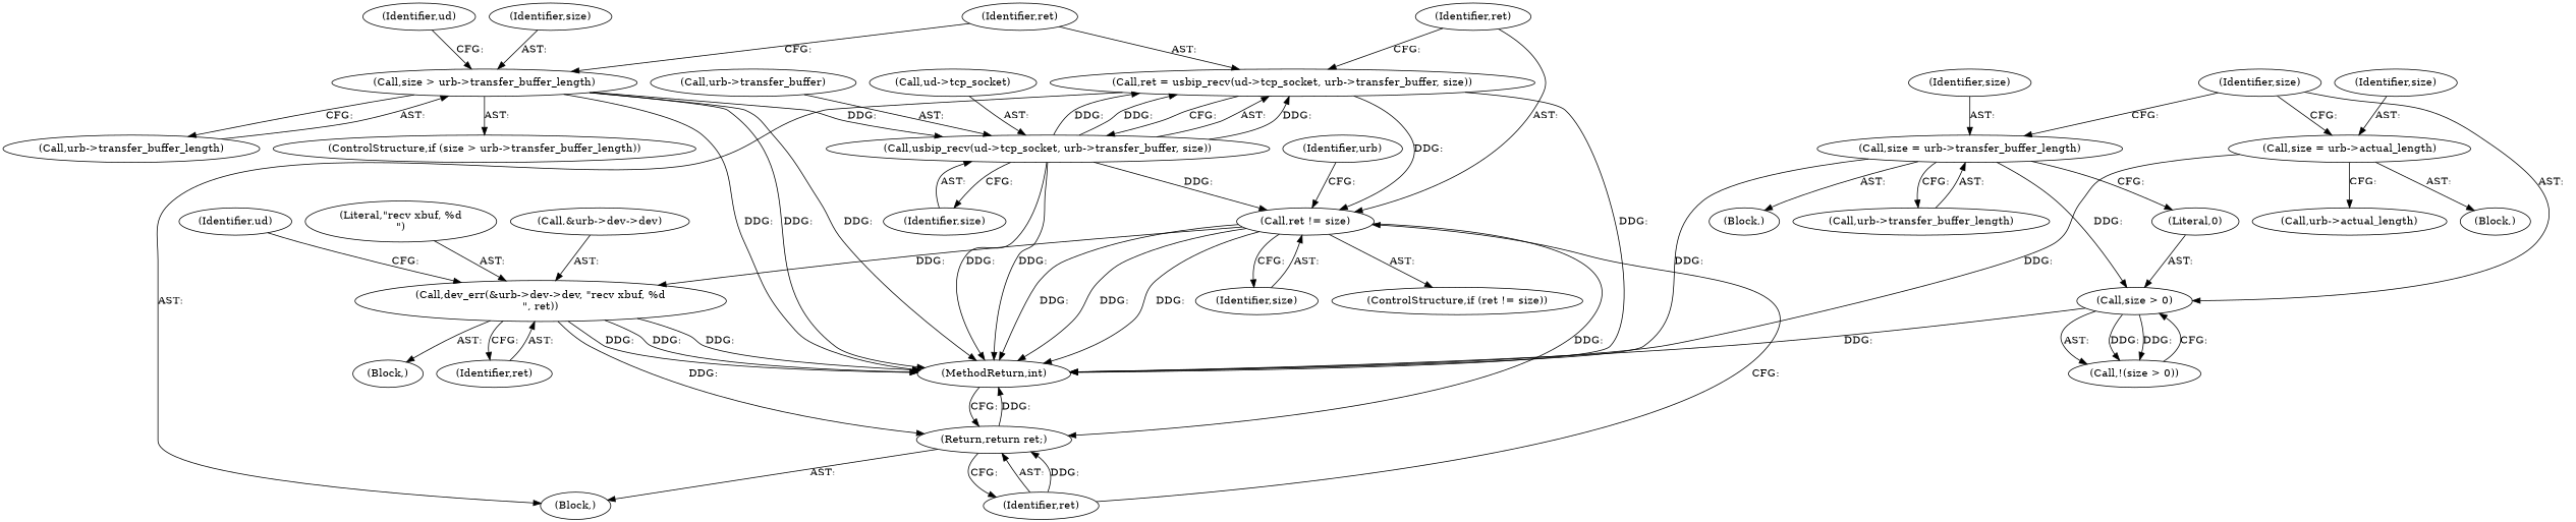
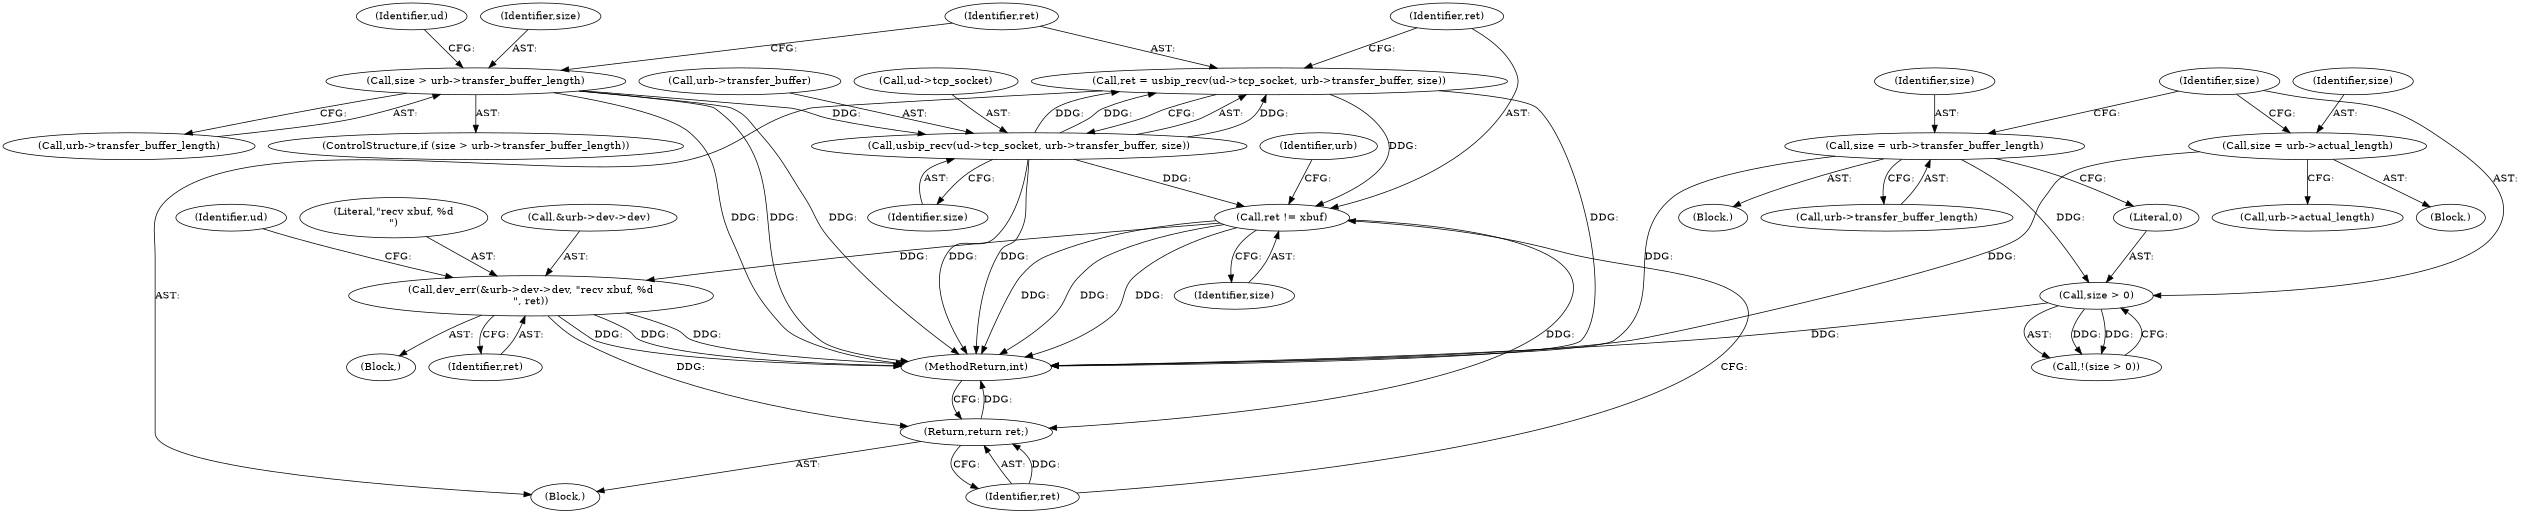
  digraph {
    n1 [label="(Call,ret = usbip_recv(ud->tcp_socket, urb->transfer_buffer, size))"]
    n2 [label="(Call,usbip_recv(ud->tcp_socket, urb->transfer_buffer, size))"]
-   n3 [label="(Call,ret != size)"]
+   n3 [label="(Call,ret != xbuf)"]
    n4 [label="(Block,)"]
    n5 [label="(MethodReturn,int)"]
    n6 [label="(Identifier,size)"]
    n7 [label="(Call,dev_err(&urb->dev->dev, \"recv xbuf, %d\n\", ret))"]
    n8 [label="(Return,return ret;)"]
-   n9 [label="(ControlStructure,if (ret != size))"]
    n10 [label="(Identifier,size)"]
    n11 [label="(Call,size > urb->transfer_buffer_length)"]
    n12 [label="(Call,urb->transfer_buffer_length)"]
    n13 [label="(ControlStructure,if (size > urb->transfer_buffer_length))"]
    n14 [label="(Call,size > 0)"]
    n15 [label="(Call,!(size > 0))"]
    n16 [label="(Literal,0)"]
    n17 [label="(Call,size = urb->transfer_buffer_length)"]
    n18 [label="(Block,)"]
    n19 [label="(Call,urb->transfer_buffer_length)"]
    n20 [label="(Call,size = urb->actual_length)"]
    n21 [label="(Block,)"]
    n22 [label="(Call,urb->actual_length)"]
    n23 [label="(Block,)"]
    n24 [label="(Identifier,ret)"]
    n25 [label="(Identifier,ret)"]
    n26 [label="(Literal,\"recv xbuf, %d\n\")"]
    n27 [label="(Identifier,ret)"]
    n28 [label="(Identifier,ret)"]
    n29 [label="(Identifier,ud)"]
    n30 [label="(Identifier,urb)"]
    n31 [label="(Identifier,size)"]
    n32 [label="(Identifier,size)"]
    n33 [label="(Call,&urb->dev->dev)"]
    n34 [label="(Identifier,ud)"]
    n35 [label="(Call,urb->transfer_buffer)"]
    n36 [label="(Call,ud->tcp_socket)"]
    n37 [label="(Identifier,size)"]
    n38 [label="(Identifier,size)"]
    n1 -> n2 [label="CFG: "]
    n1 -> n3 [label="DDG: "]
    n1 -> n4 [label="AST: "]
    n1 -> n5 [label="DDG: "]
    n2 -> n1 [label="AST: "]
    n2 -> n1 [label="DDG: "]
    n2 -> n1 [label="DDG: "]
    n2 -> n1 [label="DDG: "]
    n2 -> n3 [label="DDG: "]
    n2 -> n5 [label="DDG: "]
    n2 -> n5 [label="DDG: "]
    n2 -> n6 [label="CFG: "]
    n3 -> n5 [label="DDG: "]
    n3 -> n5 [label="DDG: "]
    n3 -> n5 [label="DDG: "]
    n3 -> n7 [label="DDG: "]
    n3 -> n8 [label="DDG: "]
-   n3 -> n9 [label="AST: "]
    n3 -> n10 [label="CFG: "]
    n5 -> n8 [label="CFG: "]
    n6 -> n2 [label="AST: "]
    n7 -> n5 [label="DDG: "]
    n7 -> n5 [label="DDG: "]
    n7 -> n5 [label="DDG: "]
    n7 -> n8 [label="DDG: "]
    n7 -> n23 [label="AST: "]
    n7 -> n24 [label="CFG: "]
    n8 -> n4 [label="AST: "]
    n8 -> n5 [label="DDG: "]
    n8 -> n25 [label="CFG: "]
    n10 -> n3 [label="AST: "]
    n11 -> n2 [label="DDG: "]
    n11 -> n5 [label="DDG: "]
    n11 -> n5 [label="DDG: "]
    n11 -> n5 [label="DDG: "]
    n11 -> n12 [label="CFG: "]
    n11 -> n13 [label="AST: "]
    n12 -> n11 [label="AST: "]
    n14 -> n5 [label="DDG: "]
    n14 -> n15 [label="AST: "]
    n14 -> n15 [label="DDG: "]
    n14 -> n15 [label="DDG: "]
    n15 -> n14 [label="CFG: "]
    n16 -> n14 [label="AST: "]
    n17 -> n5 [label="DDG: "]
    n17 -> n14 [label="DDG: "]
    n17 -> n16 [label="CFG: "]
    n17 -> n18 [label="AST: "]
    n17 -> n19 [label="CFG: "]
    n19 -> n17 [label="AST: "]
    n20 -> n5 [label="DDG: "]
    n20 -> n21 [label="AST: "]
    n20 -> n22 [label="CFG: "]
    n24 -> n7 [label="AST: "]
    n25 -> n3 [label="CFG: "]
    n25 -> n8 [label="AST: "]
    n25 -> n8 [label="DDG: "]
    n26 -> n7 [label="AST: "]
    n27 -> n1 [label="AST: "]
    n27 -> n11 [label="CFG: "]
    n28 -> n1 [label="CFG: "]
    n28 -> n3 [label="AST: "]
    n29 -> n11 [label="CFG: "]
    n30 -> n3 [label="CFG: "]
    n31 -> n11 [label="AST: "]
    n32 -> n20 [label="AST: "]
    n33 -> n7 [label="AST: "]
    n34 -> n7 [label="CFG: "]
    n35 -> n2 [label="AST: "]
    n36 -> n2 [label="AST: "]
    n37 -> n14 [label="AST: "]
    n37 -> n17 [label="CFG: "]
    n37 -> n20 [label="CFG: "]
    n38 -> n17 [label="AST: "]
  }
